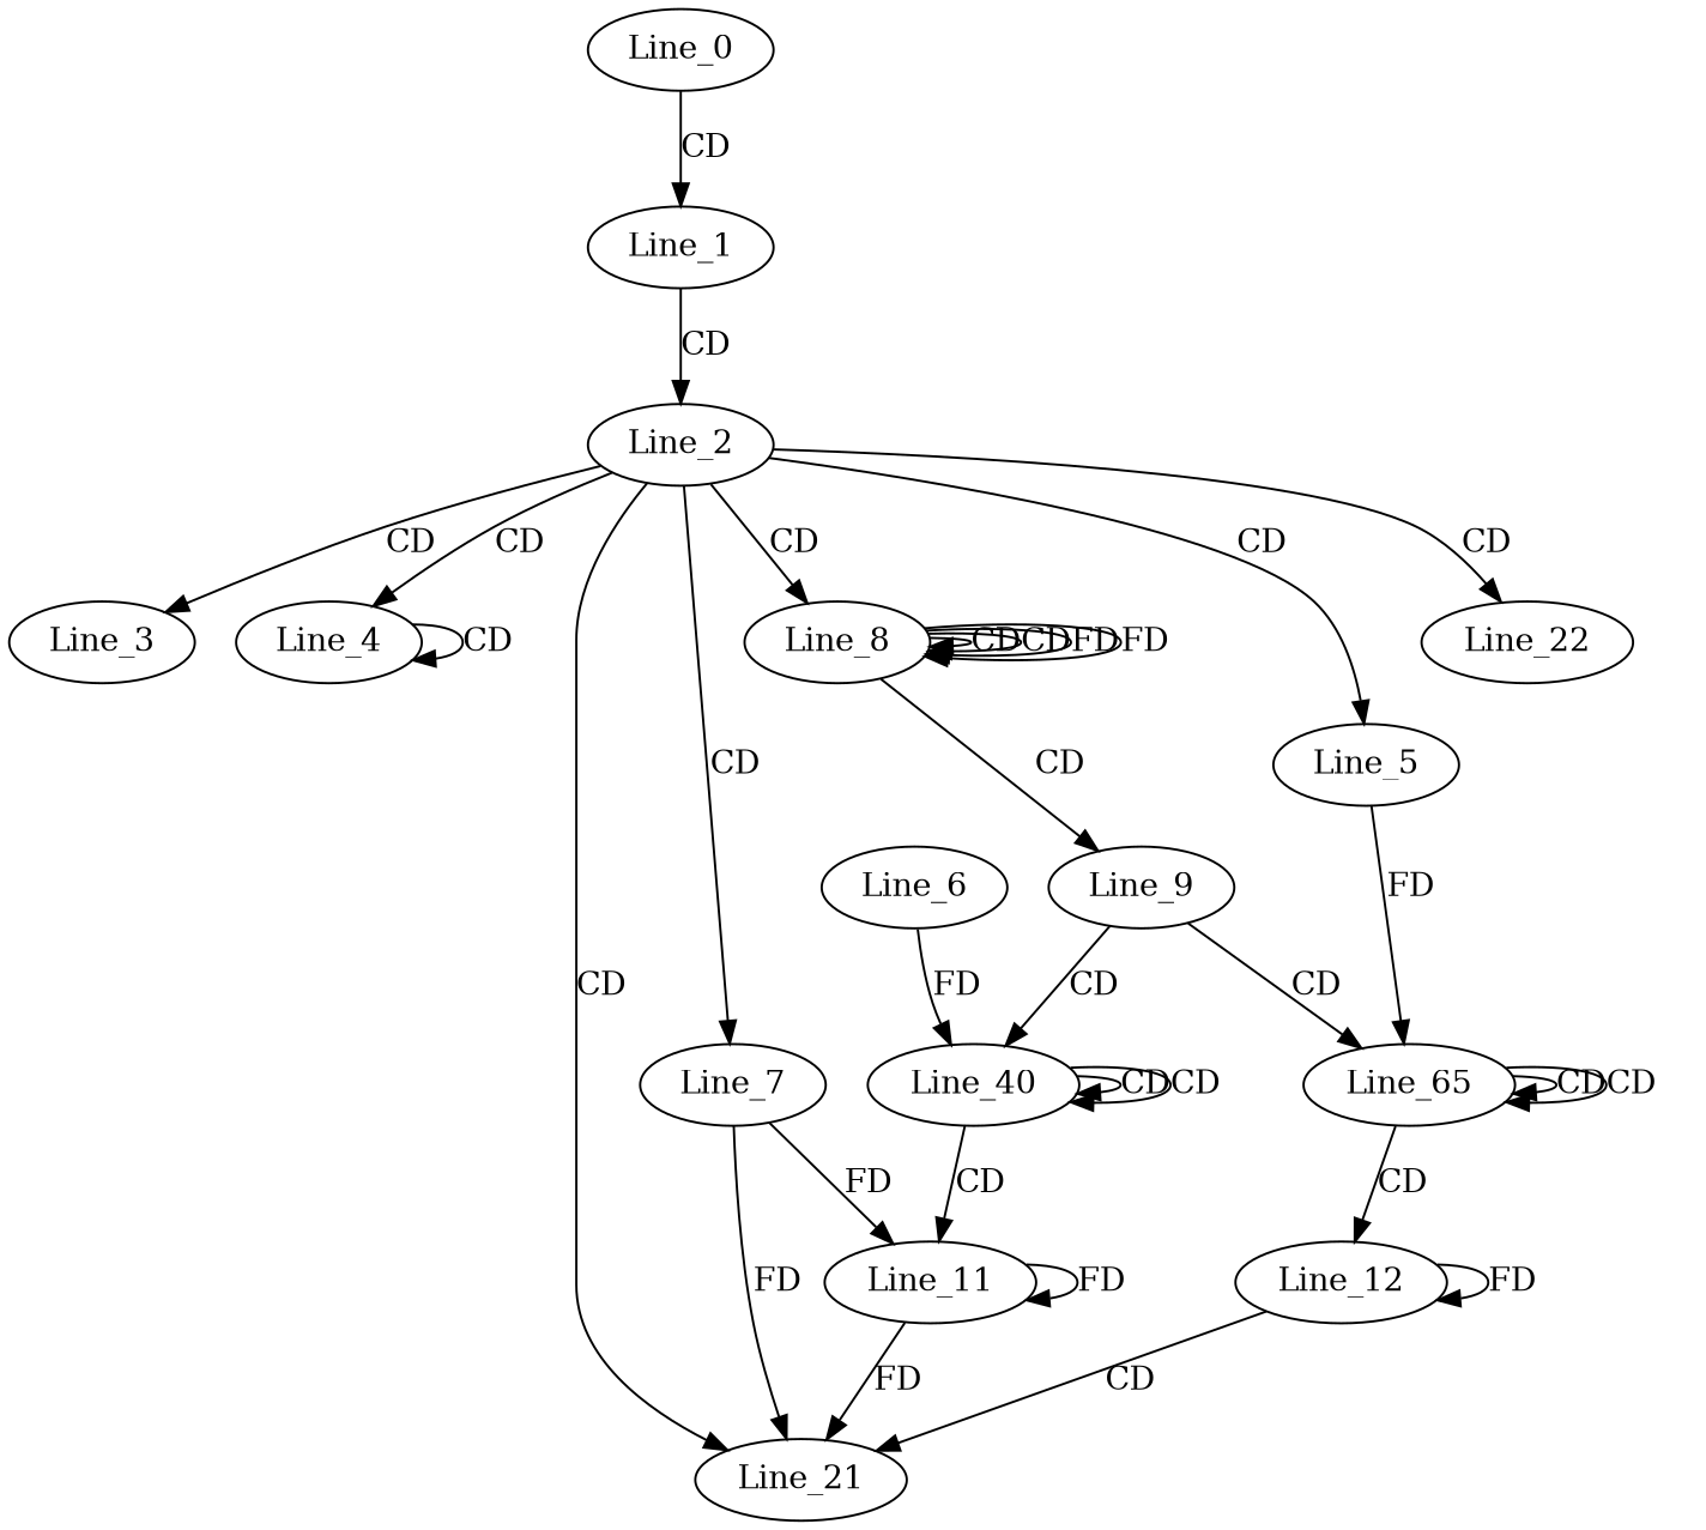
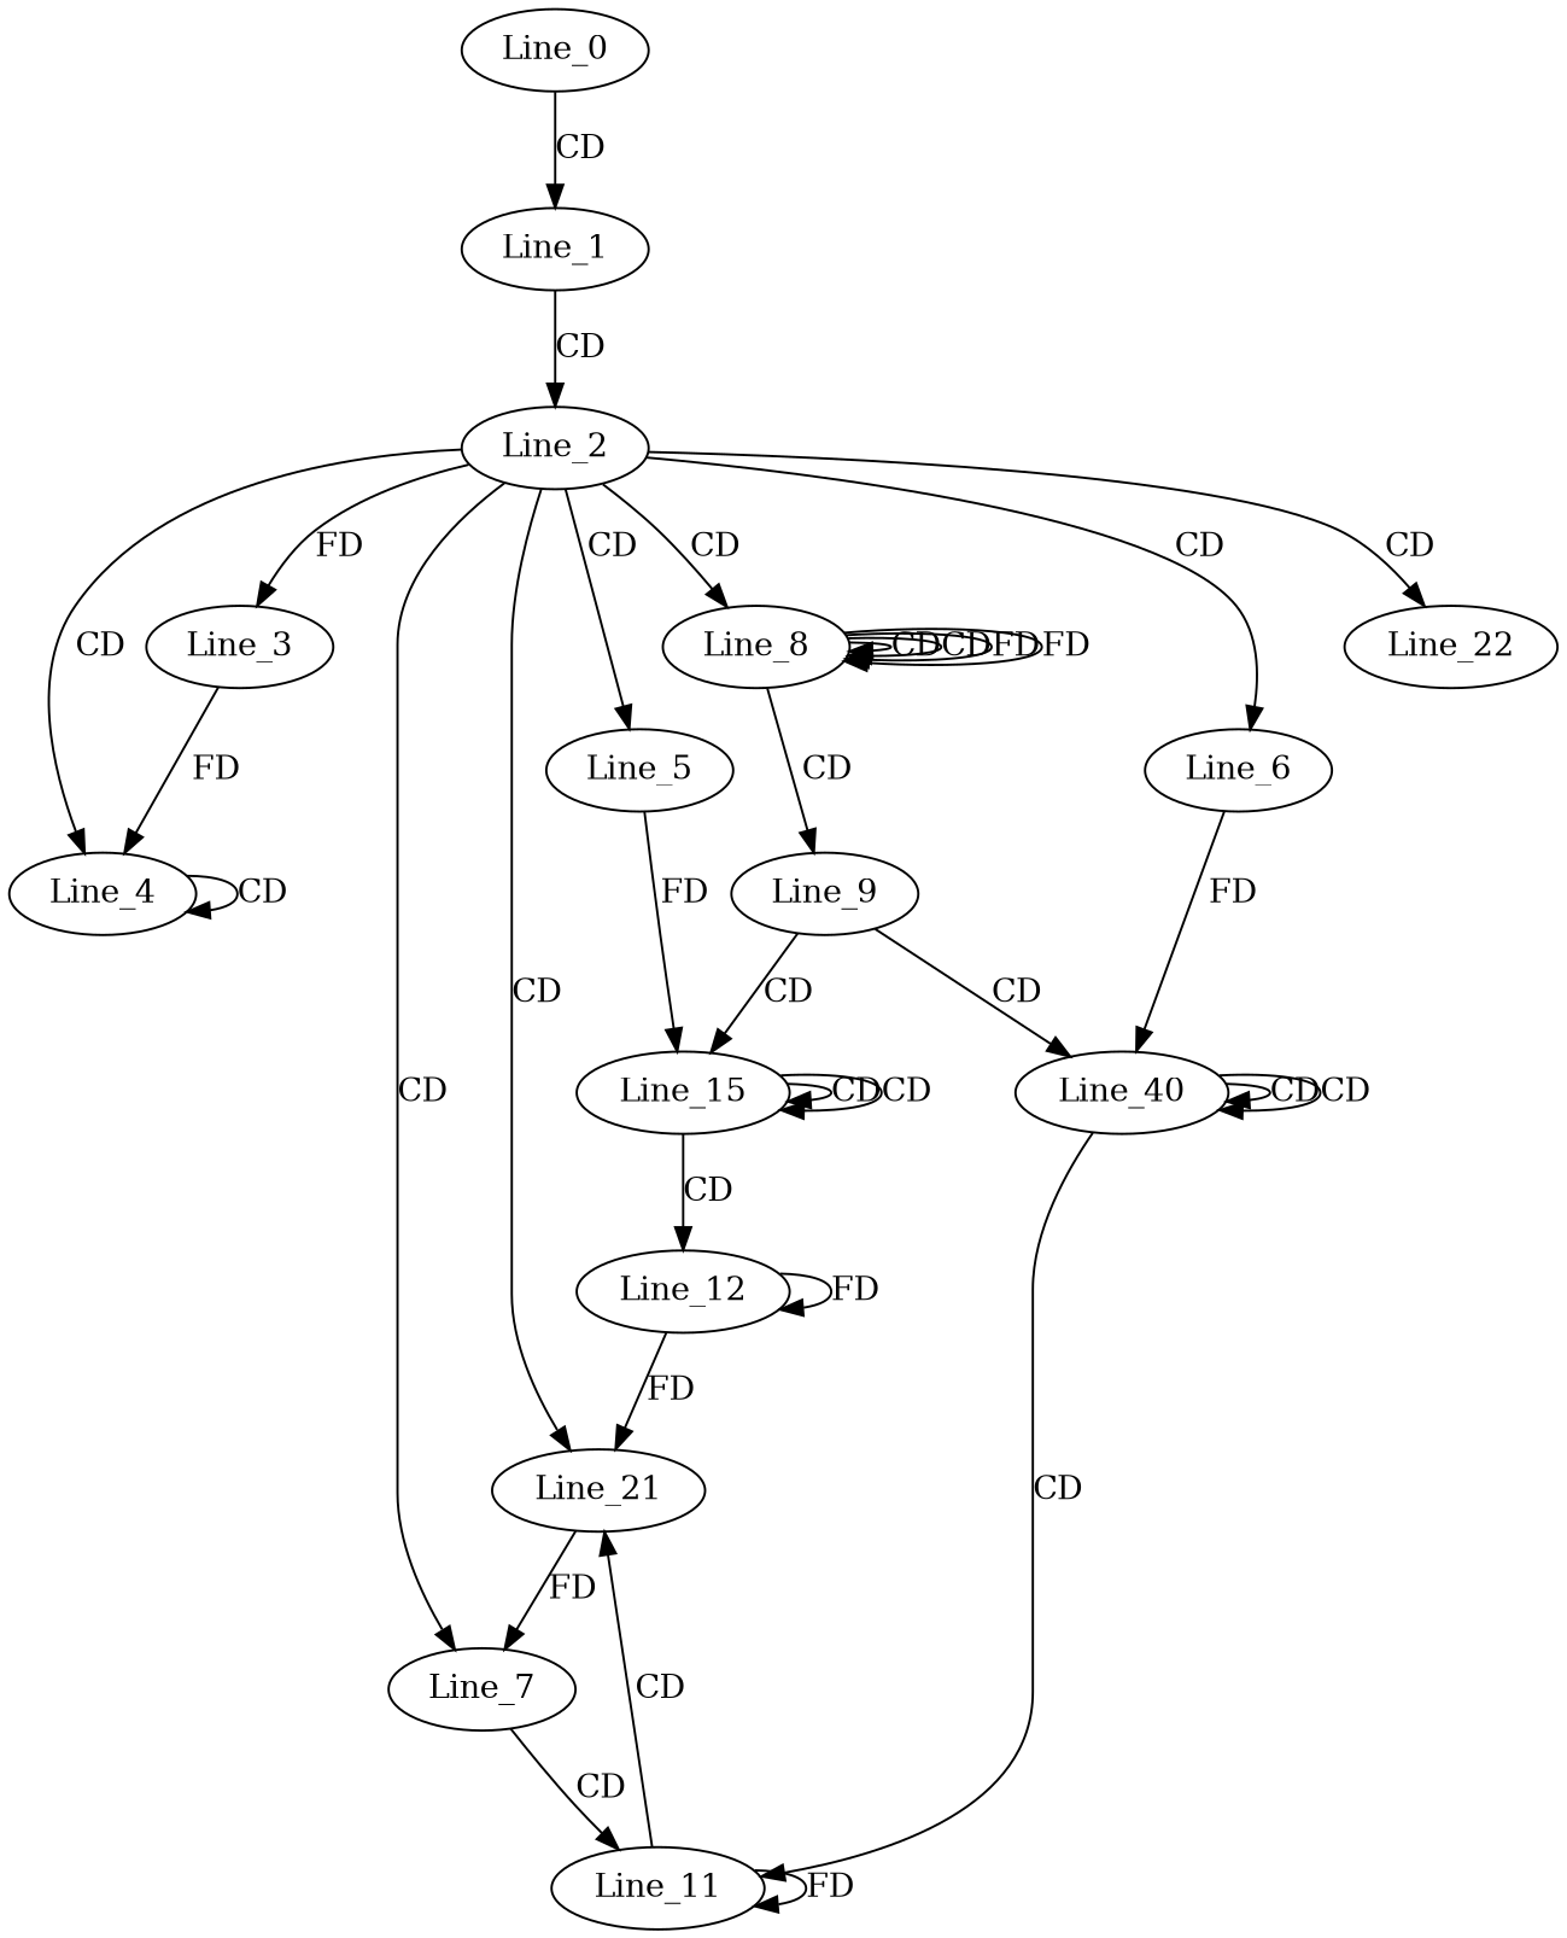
  digraph {
    Line_0
    Line_1
    Line_2
    Line_3
    Line_4
    Line_5
    Line_6
    Line_7
    Line_8
    Line_21
    Line_22
-   Line_15 [label=Line_65]
+   Line_15
    n13 [label=Line_40]
    Line_11
    Line_9
    n16 [label=Line_12]
    Line_0 -> Line_1 [label=CD]
    Line_1 -> Line_2 [label=CD]
-   Line_2 -> Line_3 [label=CD]
+   Line_2 -> Line_3 [label=FD]
    Line_2 -> Line_4 [label=CD]
    Line_2 -> Line_5 [label=CD]
+   Line_2 -> Line_6 [label=CD]
    Line_2 -> Line_7 [label=CD]
    Line_2 -> Line_8 [label=CD]
    Line_2 -> Line_21 [label=CD]
    Line_2 -> Line_22 [label=CD]
+   Line_3 -> Line_4 [label=FD]
    Line_4 -> Line_4 [label=CD]
    Line_5 -> Line_15 [label=FD]
    Line_6 -> n13 [label=FD]
-   Line_7 -> Line_21 [label=FD]
-   Line_7 -> Line_11 [label=FD]
+   Line_21 -> Line_7 [label=FD]
+   Line_7 -> Line_11 [label=CD]
    Line_8 -> Line_8 [label=CD]
    Line_8 -> Line_8 [label=CD]
    Line_8 -> Line_8 [label=FD]
    Line_8 -> Line_8 [label=FD]
    Line_8 -> Line_9 [label=CD]
    Line_15 -> Line_15 [label=CD]
    Line_15 -> Line_15 [label=CD]
    Line_15 -> n16 [label=CD]
    n13 -> n13 [label=CD]
    n13 -> n13 [label=CD]
    n13 -> Line_11 [label=CD]
-   Line_11 -> Line_21 [label=FD]
+   Line_11 -> Line_21 [label=CD]
    Line_11 -> Line_11 [label=FD]
    Line_9 -> Line_15 [label=CD]
    Line_9 -> n13 [label=CD]
-   n16 -> Line_21 [label=CD]
+   n16 -> Line_21 [label=FD]
    n16 -> n16 [label=FD]
  }
